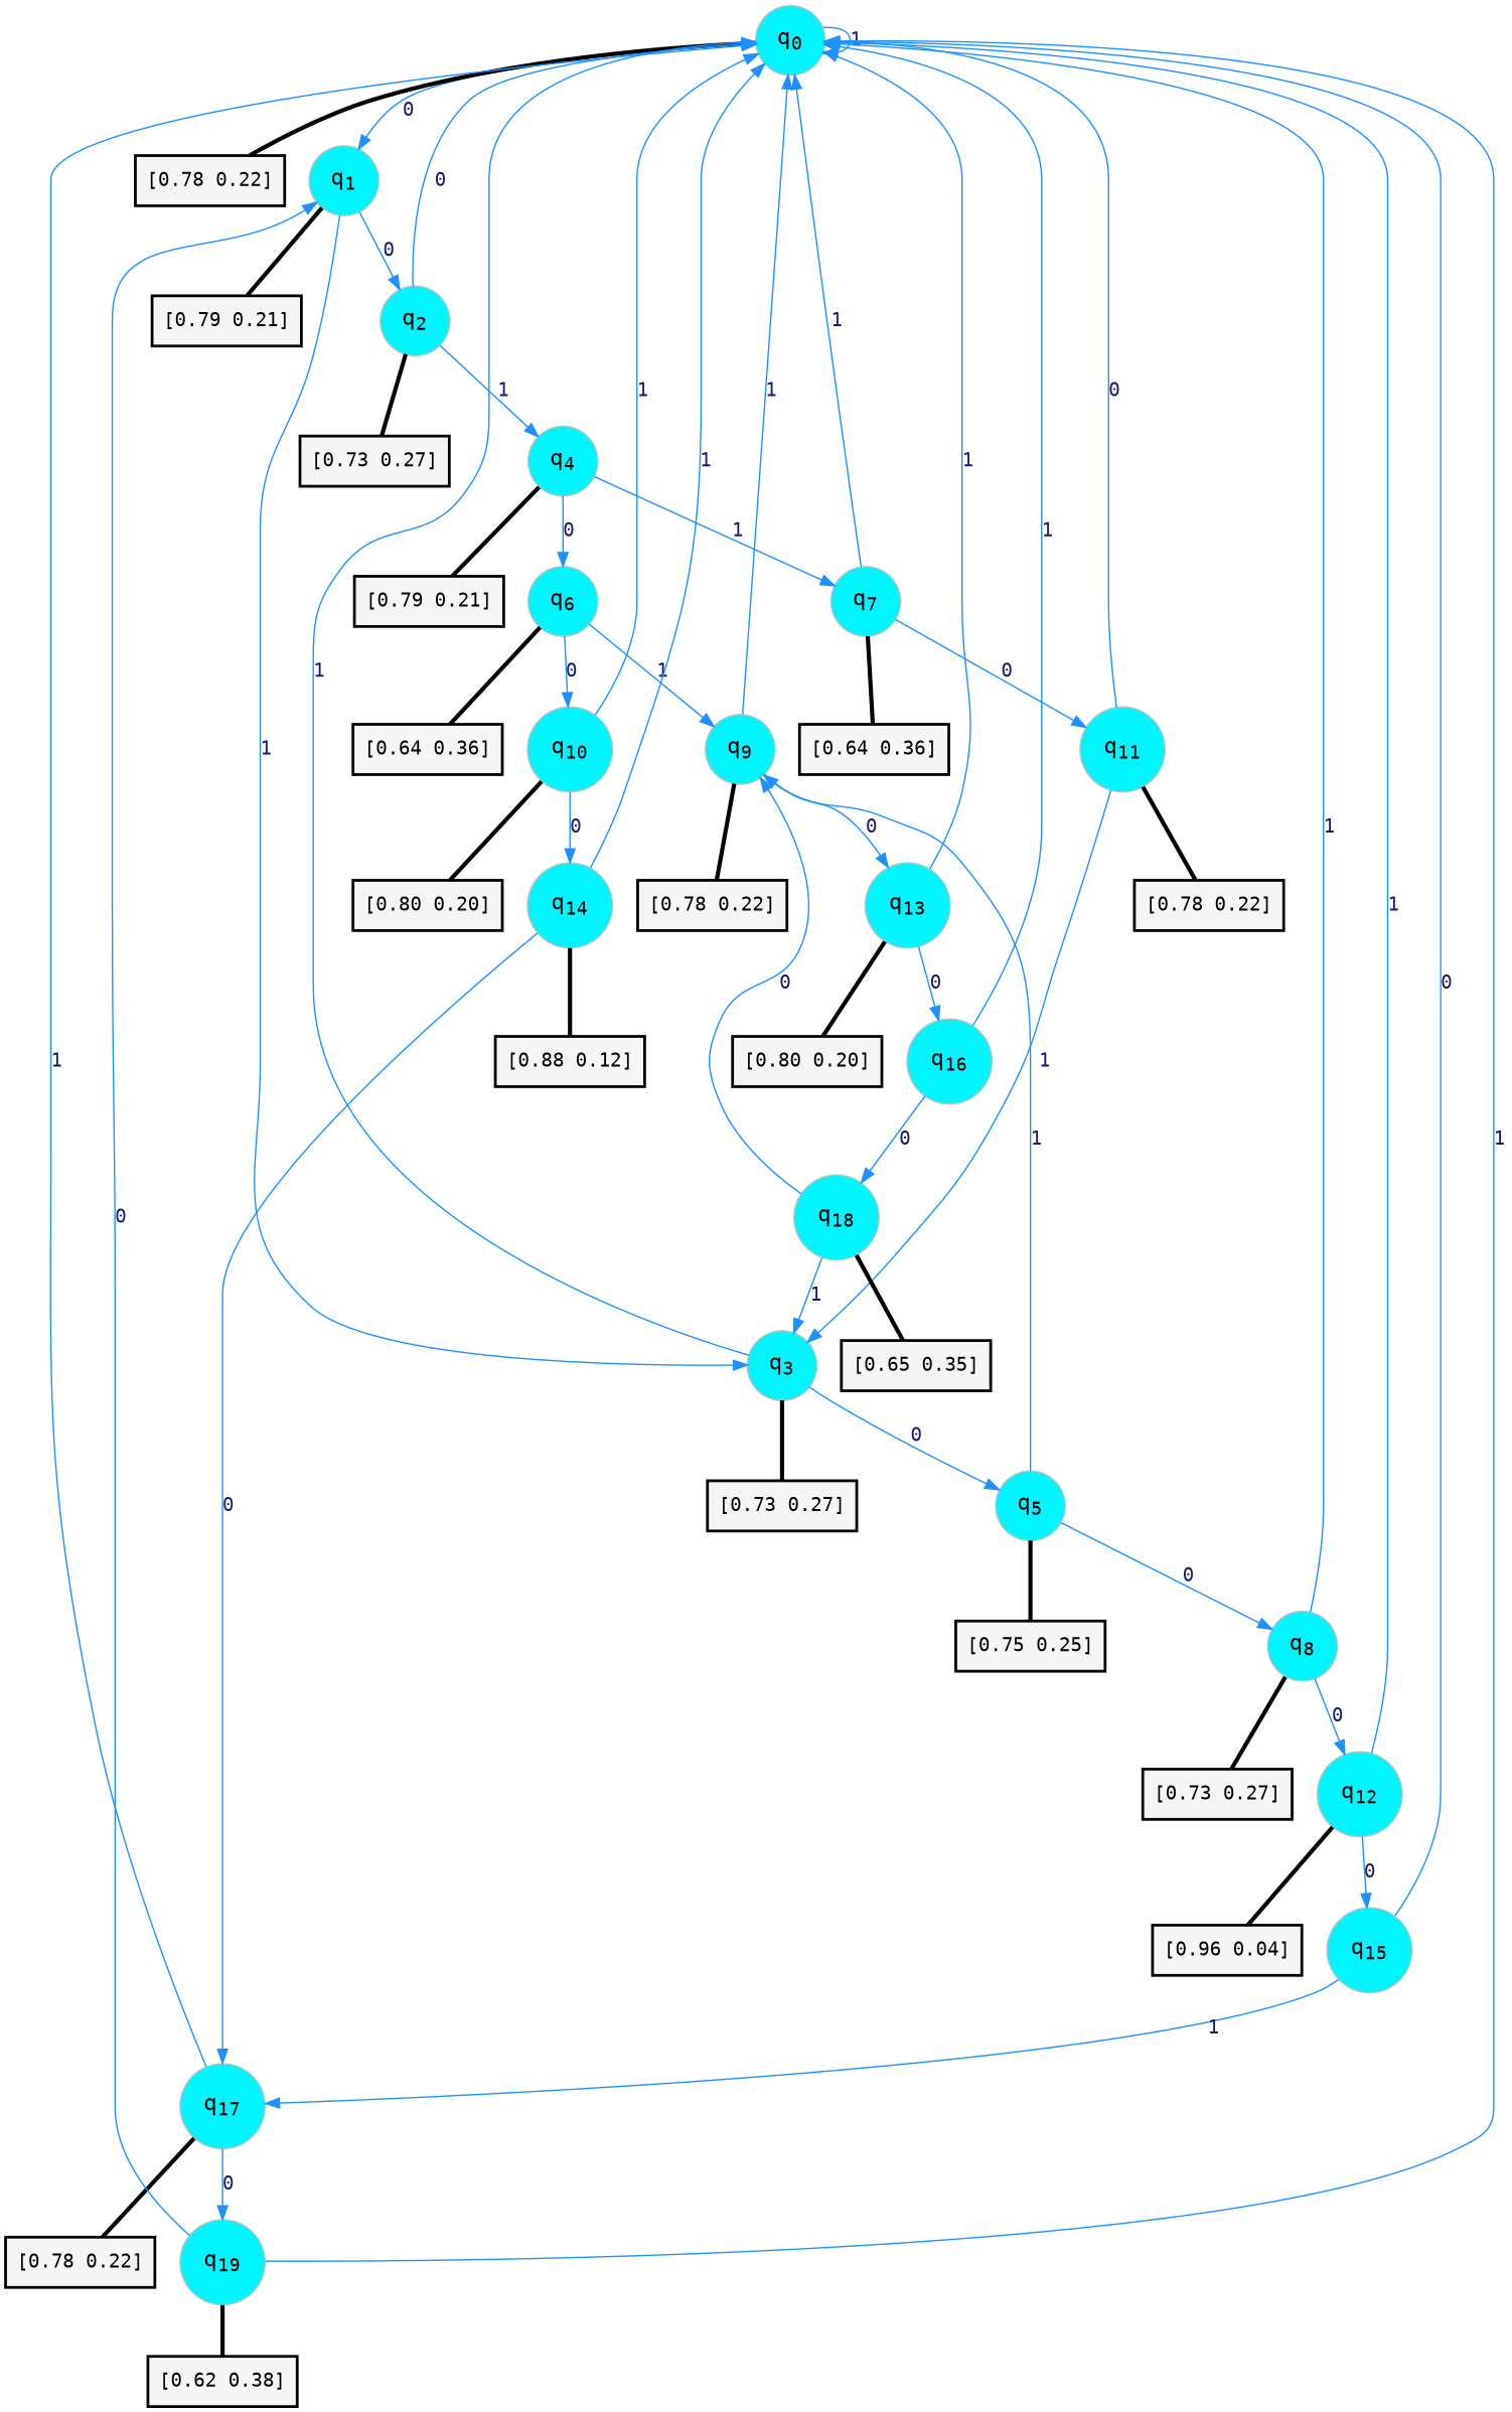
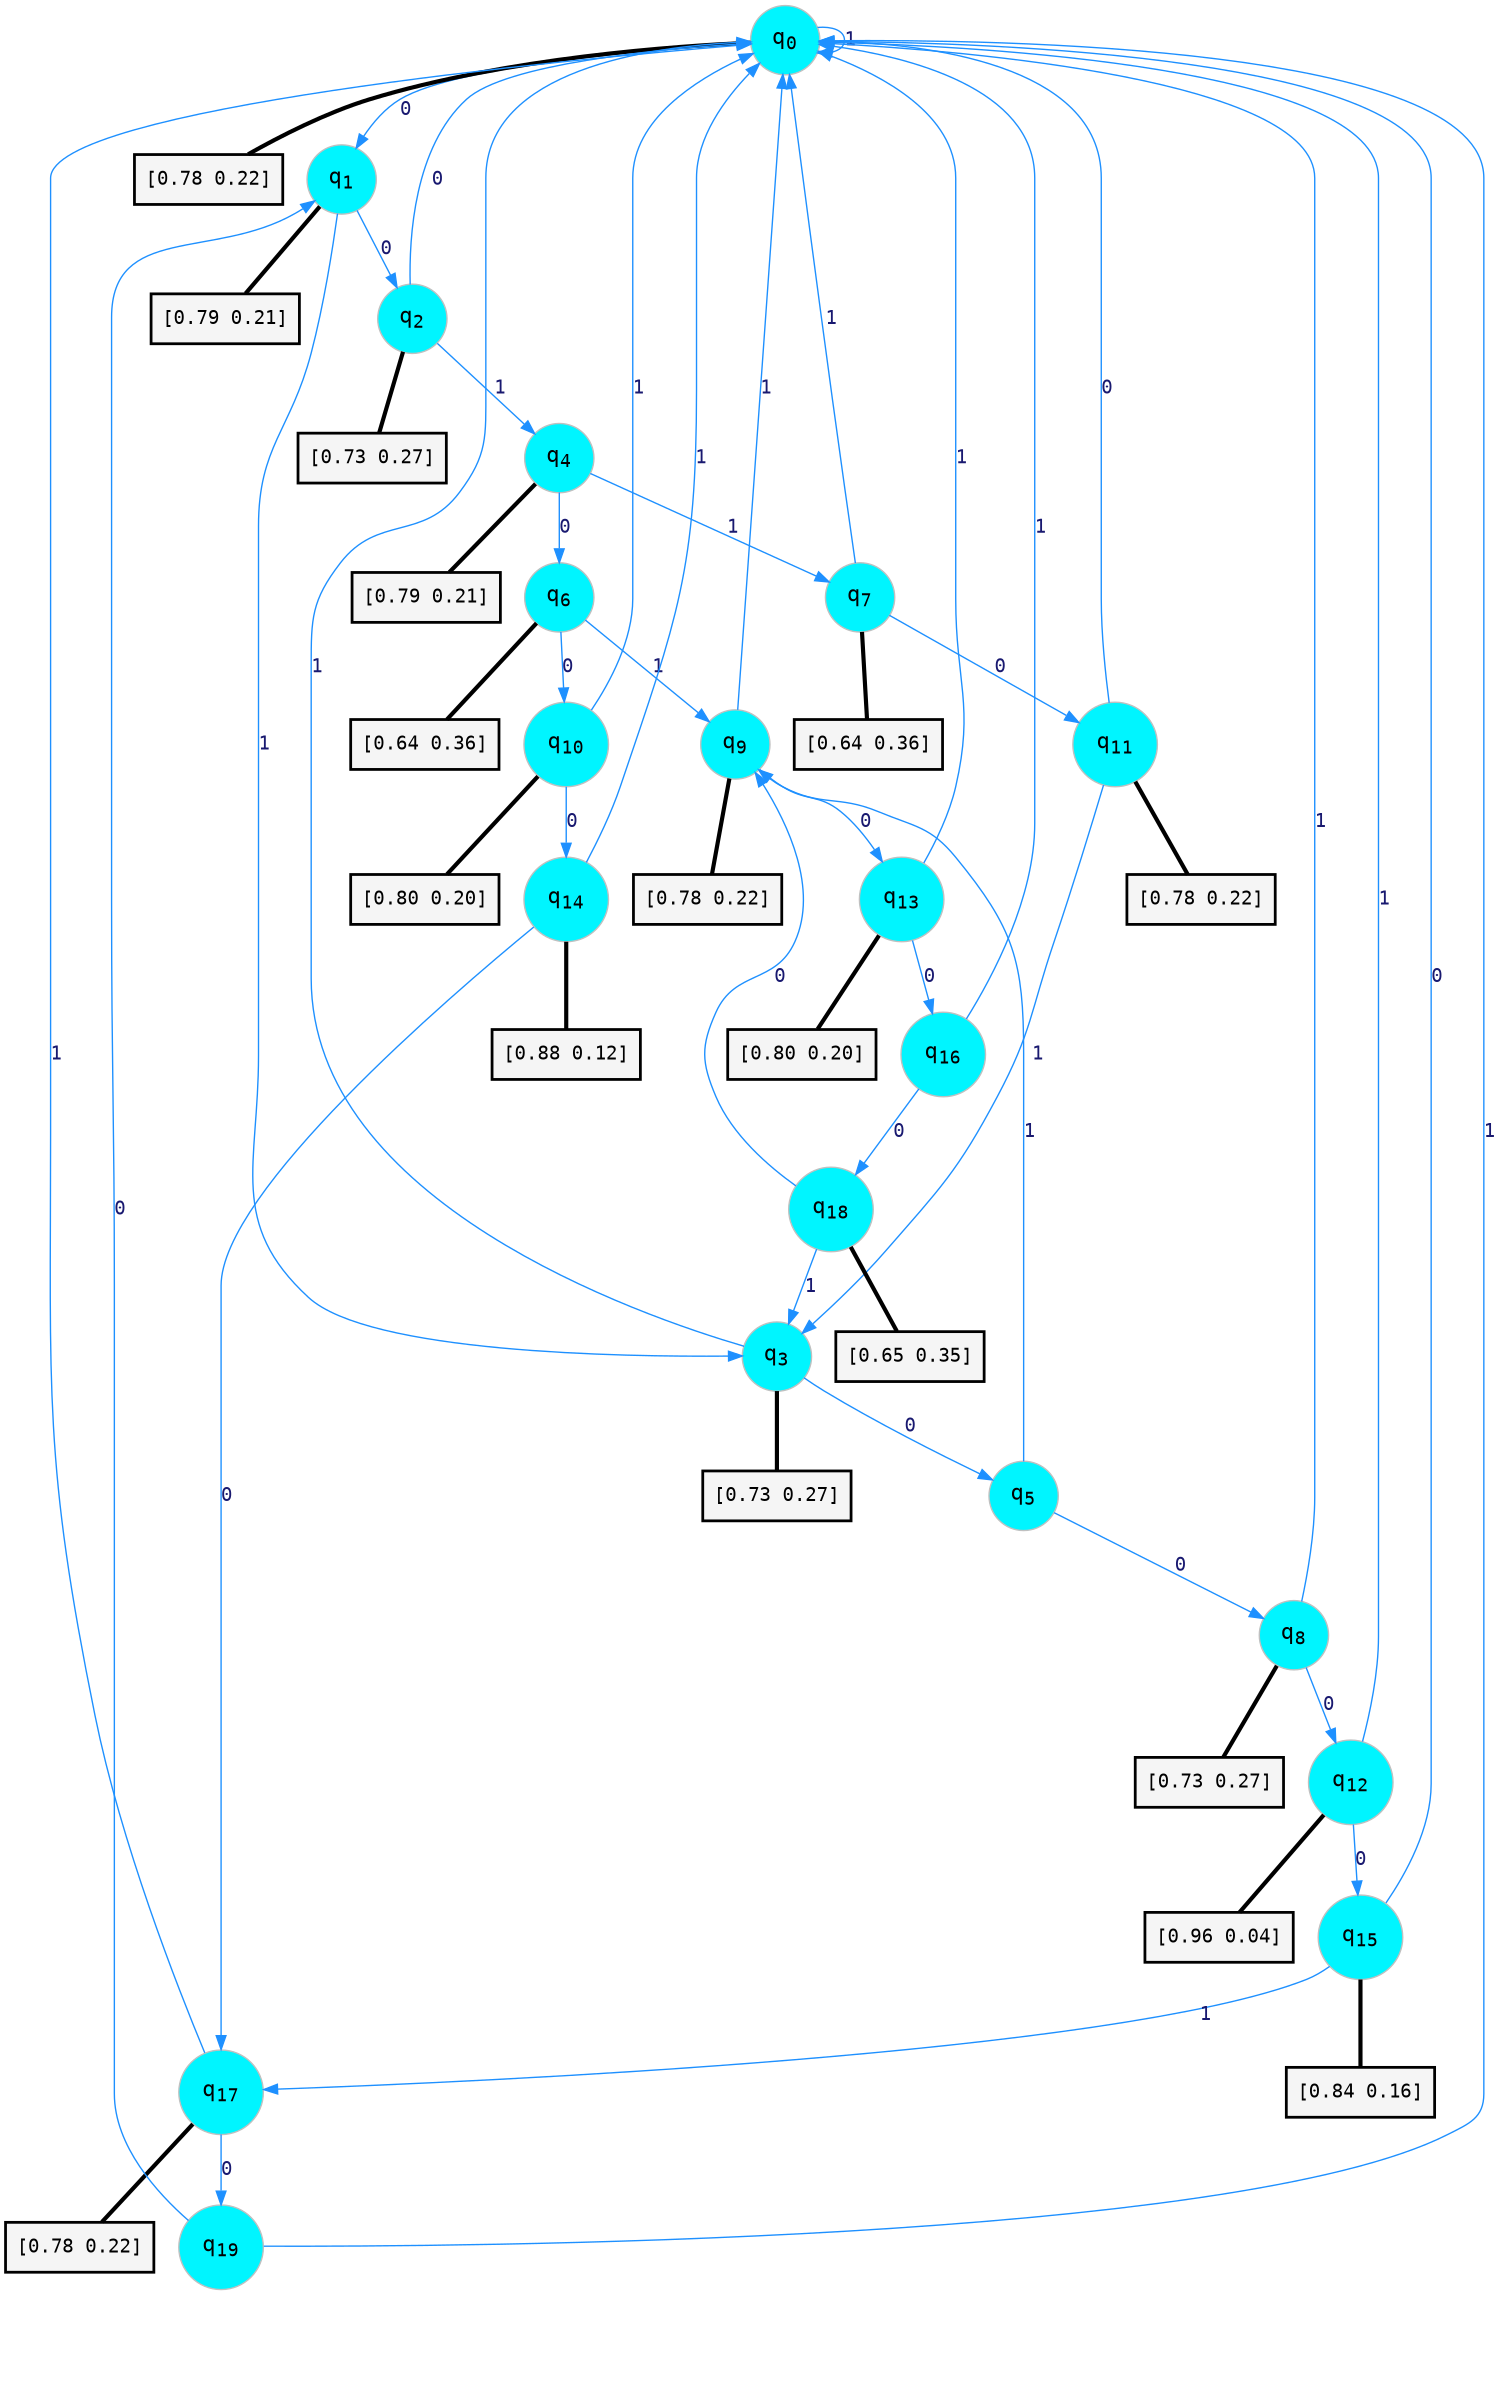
  digraph {
    fontname="DejaVu Sans Mono"
    rankdir=TD
    node [color=gray fillcolor=turquoise1 fontcolor=black fontname="DejaVu Sans Mono" fontsize=16 fontweight=bold shape=circle style=filled]
    edge [arrowsize=1 color=dodgerblue1 fontcolor=midnightblue fontname="DejaVu Sans Mono" fontweight=bold penwidth=1 style=solid weight=20]
    n1 [label=<q<SUB>0</SUB>>]
    n2 [label=<q<SUB>1</SUB>>]
    n3 [color=black fillcolor=whitesmoke fontsize=14 label="[0.78 0.22]" penwidth=2 shape=box]
    n4 [label=<q<SUB>2</SUB>>]
    n5 [label=<q<SUB>3</SUB>>]
    n6 [color=black fillcolor=whitesmoke fontsize=14 label="[0.79 0.21]" penwidth=2 shape=box]
    n7 [label=<q<SUB>4</SUB>>]
    n8 [color=black fillcolor=whitesmoke fontsize=14 label="[0.73 0.27]" penwidth=2 shape=box]
    n9 [label=<q<SUB>5</SUB>>]
    n10 [color=black fillcolor=whitesmoke fontsize=14 label="[0.73 0.27]" penwidth=2 shape=box]
    n11 [label=<q<SUB>6</SUB>>]
    n12 [label=<q<SUB>7</SUB>>]
    n13 [color=black fillcolor=whitesmoke fontsize=14 label="[0.79 0.21]" penwidth=2 shape=box]
    n14 [label=<q<SUB>8</SUB>>]
    n15 [label=<q<SUB>9</SUB>>]
-   n16 [color=black fillcolor=whitesmoke fontsize=14 label="[0.75 0.25]" penwidth=2 shape=box]
    n17 [label=<q<SUB>10</SUB>>]
    n18 [color=black fillcolor=whitesmoke fontsize=14 label="[0.64 0.36]" penwidth=2 shape=box]
    n19 [label=<q<SUB>11</SUB>>]
    n20 [color=black fillcolor=whitesmoke fontsize=14 label="[0.64 0.36]" penwidth=2 shape=box]
    n21 [label=<q<SUB>12</SUB>>]
    n22 [color=black fillcolor=whitesmoke fontsize=14 label="[0.73 0.27]" penwidth=2 shape=box]
    n23 [label=<q<SUB>13</SUB>>]
    n24 [color=black fillcolor=whitesmoke fontsize=14 label="[0.78 0.22]" penwidth=2 shape=box]
    n25 [label=<q<SUB>14</SUB>>]
    n26 [color=black fillcolor=whitesmoke fontsize=14 label="[0.80 0.20]" penwidth=2 shape=box]
    n27 [color=black fillcolor=whitesmoke fontsize=14 label="[0.78 0.22]" penwidth=2 shape=box]
    n28 [label=<q<SUB>15</SUB>>]
    n29 [color=black fillcolor=whitesmoke fontsize=14 label="[0.96 0.04]" penwidth=2 shape=box]
    n30 [label=<q<SUB>16</SUB>>]
    n31 [color=black fillcolor=whitesmoke fontsize=14 label="[0.80 0.20]" penwidth=2 shape=box]
    n32 [label=<q<SUB>17</SUB>>]
    n33 [color=black fillcolor=whitesmoke fontsize=14 label="[0.88 0.12]" penwidth=2 shape=box]
+   n34 [color=black fillcolor=whitesmoke fontsize=14 label="[0.84 0.16]" penwidth=2 shape=box]
    n35 [label=<q<SUB>18</SUB>>]
    n36 [label=<q<SUB>19</SUB>>]
    n37 [color=black fillcolor=whitesmoke fontsize=14 label="[0.78 0.22]" penwidth=2 shape=box]
    n38 [color=black fillcolor=whitesmoke fontsize=14 label="[0.65 0.35]" penwidth=2 shape=box]
-   n39 [color=black fillcolor=whitesmoke fontsize=14 label="[0.62 0.38]" penwidth=2 shape=box]
    n1 -> n1 [label=1]
    n1 -> n2 [label=0]
    n1 -> n3 [arrowhead=none color=black penwidth=3]
    n2 -> n4 [label=0]
    n2 -> n5 [label=1]
    n2 -> n6 [arrowhead=none color=black penwidth=3]
    n4 -> n1 [label=0]
    n4 -> n7 [label=1]
    n4 -> n8 [arrowhead=none color=black penwidth=3]
    n5 -> n1 [label=1]
    n5 -> n9 [label=0]
    n5 -> n10 [arrowhead=none color=black penwidth=3]
    n7 -> n11 [label=0]
    n7 -> n12 [label=1]
    n7 -> n13 [arrowhead=none color=black penwidth=3]
    n9 -> n14 [label=0]
    n9 -> n15 [label=1]
-   n9 -> n16 [arrowhead=none color=black penwidth=3]
    n11 -> n15 [label=1]
    n11 -> n17 [label=0]
    n11 -> n18 [arrowhead=none color=black penwidth=3]
    n12 -> n1 [label=1]
    n12 -> n19 [label=0]
    n12 -> n20 [arrowhead=none color=black penwidth=3]
    n14 -> n1 [label=1]
    n14 -> n21 [label=0]
    n14 -> n22 [arrowhead=none color=black penwidth=3]
    n15 -> n1 [label=1]
    n15 -> n23 [label=0]
    n15 -> n24 [arrowhead=none color=black penwidth=3]
    n17 -> n1 [label=1]
    n17 -> n25 [label=0]
    n17 -> n26 [arrowhead=none color=black penwidth=3]
    n19 -> n1 [label=0]
    n19 -> n5 [label=1]
    n19 -> n27 [arrowhead=none color=black penwidth=3]
    n21 -> n1 [label=1]
    n21 -> n28 [label=0]
    n21 -> n29 [arrowhead=none color=black penwidth=3]
    n23 -> n1 [label=1]
    n23 -> n30 [label=0]
    n23 -> n31 [arrowhead=none color=black penwidth=3]
    n25 -> n1 [label=1]
    n25 -> n32 [label=0]
    n25 -> n33 [arrowhead=none color=black penwidth=3]
    n28 -> n1 [label=0]
    n28 -> n32 [label=1]
+   n28 -> n34 [arrowhead=none color=black penwidth=3]
    n30 -> n1 [label=1]
    n30 -> n35 [label=0]
    n32 -> n1 [label=1]
    n32 -> n36 [label=0]
    n32 -> n37 [arrowhead=none color=black penwidth=3]
    n35 -> n5 [label=1]
    n35 -> n15 [label=0]
    n35 -> n38 [arrowhead=none color=black penwidth=3]
    n36 -> n1 [label=1]
    n36 -> n2 [label=0]
-   n36 -> n39 [arrowhead=none color=black penwidth=3]
  }
